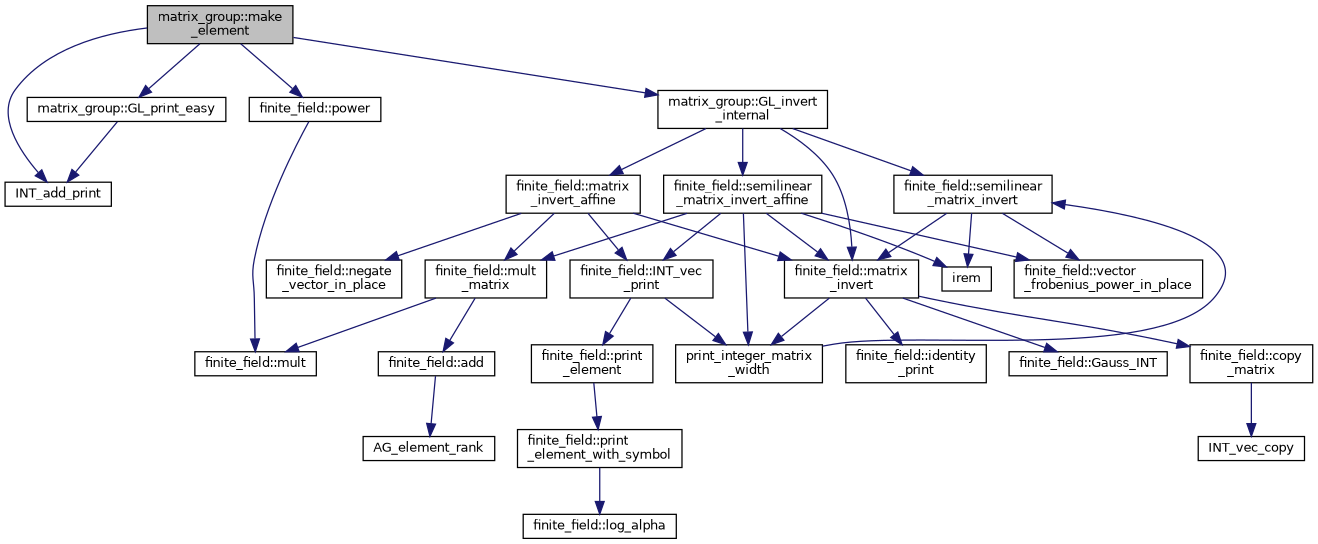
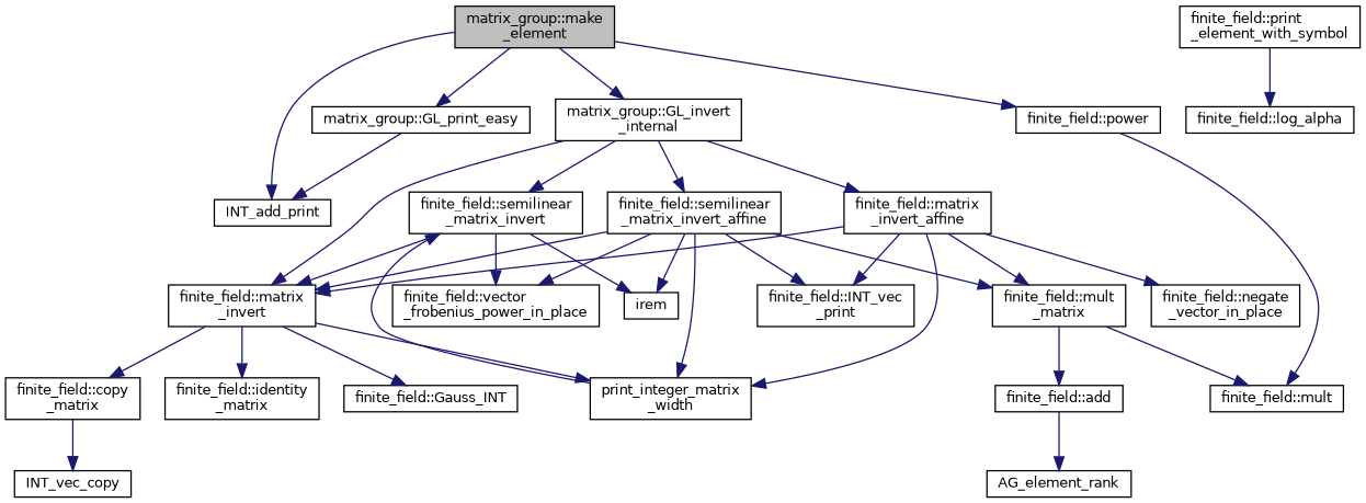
  digraph {
    rankdir=TB
    node [color=black fillcolor=white fontname=Helvetica fontsize=10 shape=record style=filled]
    edge [color=midnightblue fontname=Helvetica fontsize=10 labelfontname=Helvetica labelfontsize=10 style=solid]
    n1 [fillcolor=grey75 fontcolor=black height=0.2 label="matrix_group::make\l_element" width=0.4]
    n2 [height=0.2 label=INT_add_print width=0.4]
    n3 [height=0.2 label="finite_field::power" width=0.4]
    n4 [height=0.2 label="matrix_group::GL_invert\l_internal" width=0.4]
    n5 [height=0.2 label="matrix_group::GL_print_easy" width=0.4]
    n6 [height=0.2 label="finite_field::mult" width=0.4]
    n7 [height=0.2 label="finite_field::semilinear\l_matrix_invert" width=0.4]
    n8 [height=0.2 label="finite_field::matrix\l_invert" width=0.4]
    n9 [height=0.2 label="finite_field::semilinear\l_matrix_invert_affine" width=0.4]
    n10 [height=0.2 label="finite_field::matrix\l_invert_affine" width=0.4]
    n11 [height=0.2 label="finite_field::vector\l_frobenius_power_in_place" width=0.4]
    n12 [height=0.2 label=irem width=0.4]
    n13 [height=0.2 label="print_integer_matrix\l_width" width=0.4]
    n14 [height=0.2 label="finite_field::copy\l_matrix" width=0.4]
-   n15 [height=0.2 label="finite_field::identity\l_print" width=0.4]
+   n15 [height=0.2 label="finite_field::identity\l_matrix" width=0.4]
    n16 [height=0.2 label="finite_field::Gauss_INT" width=0.4]
    n17 [height=0.2 label="finite_field::INT_vec\l_print" width=0.4]
    n18 [height=0.2 label="finite_field::mult\l_matrix" width=0.4]
    n19 [height=0.2 label="finite_field::negate\l_vector_in_place" width=0.4]
    n20 [height=0.2 label=INT_vec_copy width=0.4]
-   n21 [height=0.2 label="finite_field::print\l_element" width=0.4]
    n22 [height=0.2 label="finite_field::add" width=0.4]
    n23 [height=0.2 label="finite_field::print\l_element_with_symbol" width=0.4]
    n24 [height=0.2 label="finite_field::log_alpha" width=0.4]
    n25 [height=0.2 label=AG_element_rank width=0.4]
    n1 -> n2
    n1 -> n3
    n1 -> n4
    n1 -> n5
    n3 -> n6
    n4 -> n7
    n4 -> n8
    n4 -> n9
    n4 -> n10
    n5 -> n2
    n7 -> n8
    n7 -> n11
    n7 -> n12
    n8 -> n13
    n8 -> n14
    n8 -> n15
    n8 -> n16
    n9 -> n8
    n9 -> n11
    n9 -> n12
    n9 -> n13
    n9 -> n17
    n9 -> n18
    n10 -> n8
-   n17 -> n13
+   n10 -> n13
    n10 -> n17
    n10 -> n18
    n10 -> n19
    n13 -> n7
    n14 -> n20
-   n17 -> n21
    n18 -> n6
    n18 -> n22
-   n21 -> n23
    n22 -> n25
    n23 -> n24
  }
